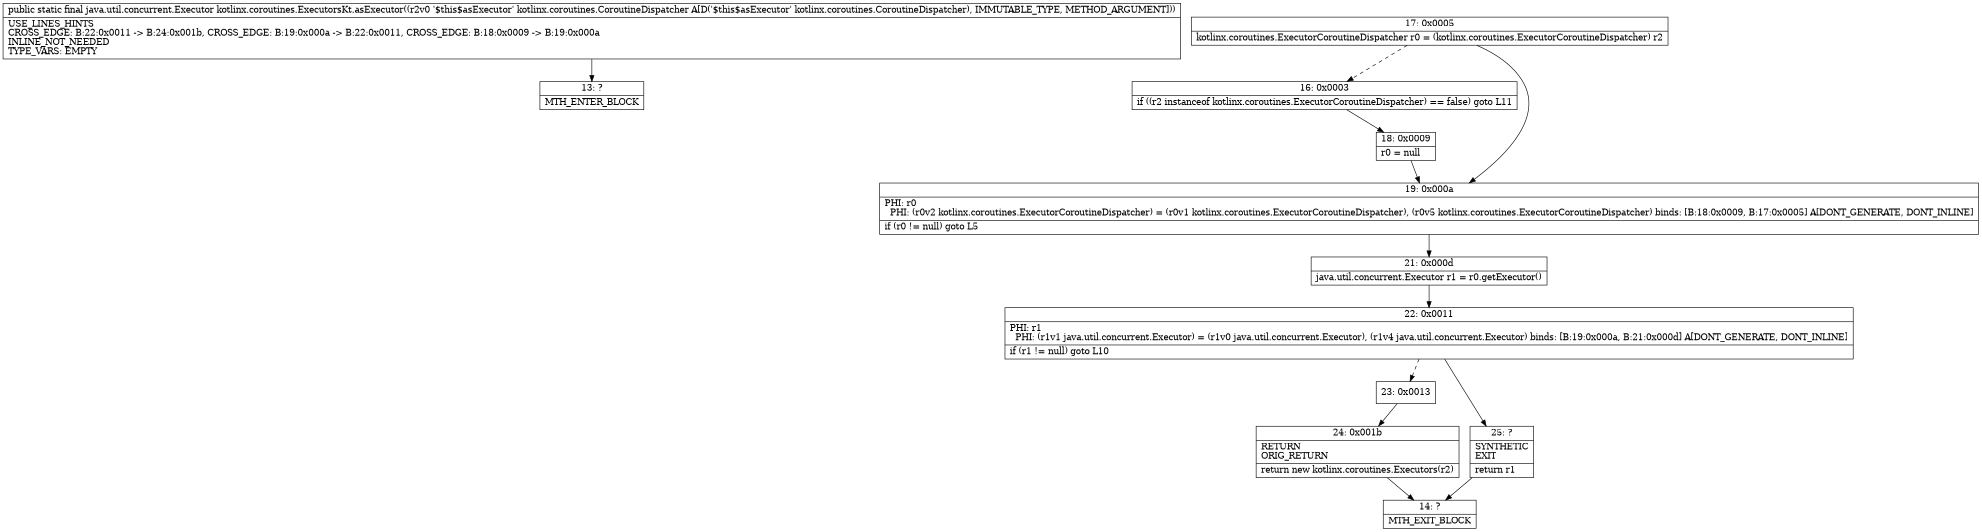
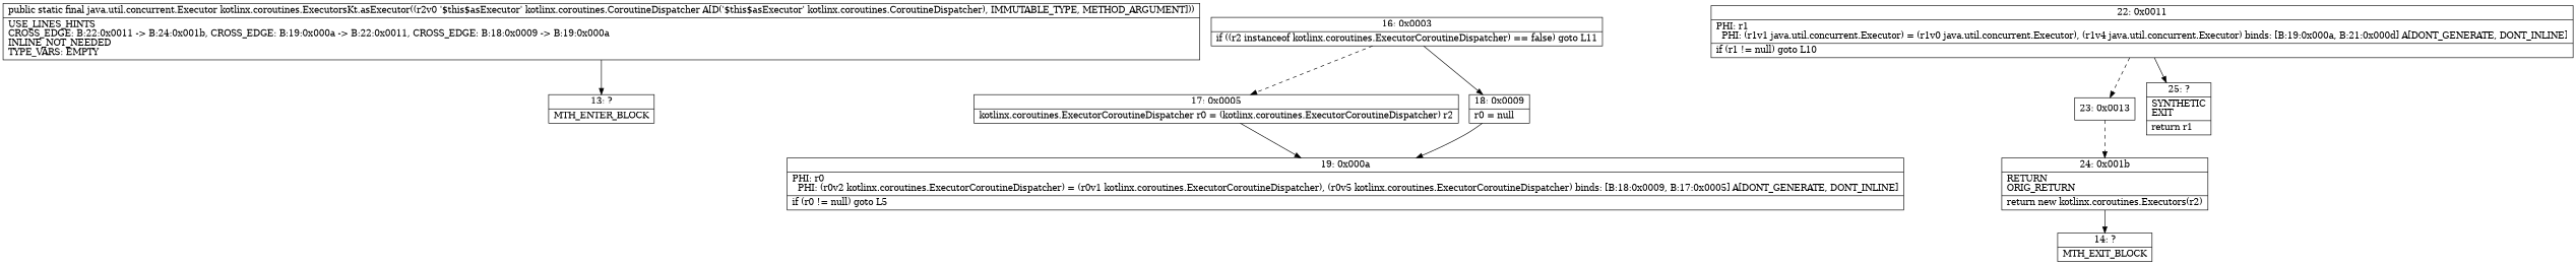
  digraph {
    node [shape=record]
    n1 [label="{13\:\ ?|MTH_ENTER_BLOCK\l}"]
    n2 [label="{16\:\ 0x0003|if ((r2 instanceof kotlinx.coroutines.ExecutorCoroutineDispatcher) == false) goto L11\l}"]
    n3 [label="{17\:\ 0x0005|kotlinx.coroutines.ExecutorCoroutineDispatcher r0 = (kotlinx.coroutines.ExecutorCoroutineDispatcher) r2\l}"]
    n4 [label="{18\:\ 0x0009|r0 = null\l}"]
    n5 [label="{19\:\ 0x000a|PHI: r0 \l  PHI: (r0v2 kotlinx.coroutines.ExecutorCoroutineDispatcher) = (r0v1 kotlinx.coroutines.ExecutorCoroutineDispatcher), (r0v5 kotlinx.coroutines.ExecutorCoroutineDispatcher) binds: [B:18:0x0009, B:17:0x0005] A[DONT_GENERATE, DONT_INLINE]\l|if (r0 != null) goto L5\l}"]
-   n6 [label="{21\:\ 0x000d|java.util.concurrent.Executor r1 = r0.getExecutor()\l}"]
    n7 [label="{22\:\ 0x0011|PHI: r1 \l  PHI: (r1v1 java.util.concurrent.Executor) = (r1v0 java.util.concurrent.Executor), (r1v4 java.util.concurrent.Executor) binds: [B:19:0x000a, B:21:0x000d] A[DONT_GENERATE, DONT_INLINE]\l|if (r1 != null) goto L10\l}"]
    n8 [label="{23\:\ 0x0013}"]
    n9 [label="{25\:\ ?|SYNTHETIC\lEXIT\l|return r1\l}"]
    n10 [label="{24\:\ 0x001b|RETURN\lORIG_RETURN\l|return new kotlinx.coroutines.Executors(r2)\l}"]
    n11 [label="{14\:\ ?|MTH_EXIT_BLOCK\l}"]
    n12 [label="{public static final java.util.concurrent.Executor kotlinx.coroutines.ExecutorsKt.asExecutor((r2v0 '$this$asExecutor' kotlinx.coroutines.CoroutineDispatcher A[D('$this$asExecutor' kotlinx.coroutines.CoroutineDispatcher), IMMUTABLE_TYPE, METHOD_ARGUMENT]))  | USE_LINES_HINTS\lCROSS_EDGE: B:22:0x0011 \-\> B:24:0x001b, CROSS_EDGE: B:19:0x000a \-\> B:22:0x0011, CROSS_EDGE: B:18:0x0009 \-\> B:19:0x000a\lINLINE_NOT_NEEDED\lTYPE_VARS: EMPTY\l}"]
-   n3 -> n2 [style=dashed]
+   n2 -> n3 [style=dashed]
    n2 -> n4
    n3 -> n5
    n4 -> n5
-   n5 -> n6
-   n6 -> n7
    n7 -> n8 [style=dashed]
    n7 -> n9
-   n8 -> n10
-   n9 -> n11
+   n8 -> n10 [style=dashed]
    n10 -> n11
    n12 -> n1
  }
